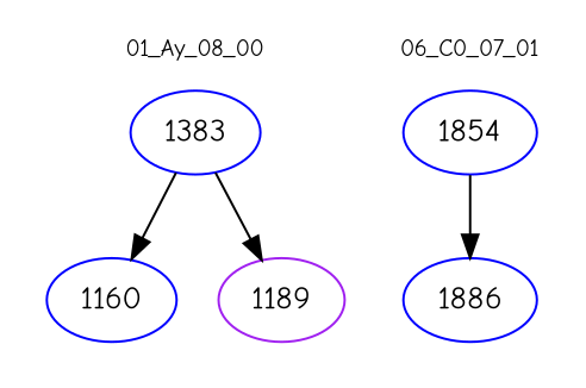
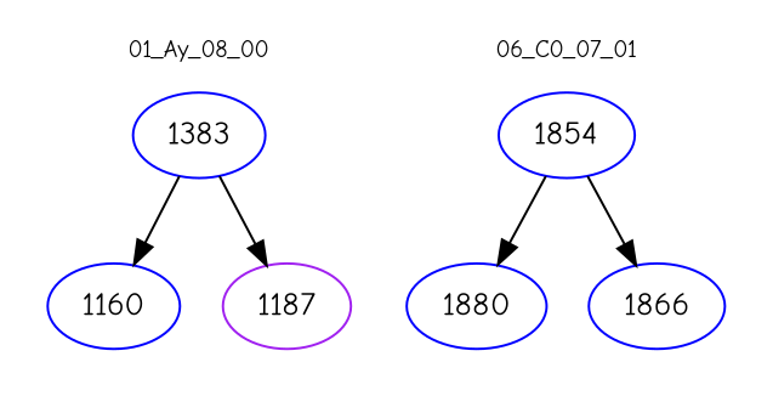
  digraph {
    fontname="Comic Neue"
    node [color=blue fontname="Comic Neue"]
    edge [color=black fontname="Comic Neue"]
    n1 [label=1383]
    n2 [label=1160]
-   n3 [color=purple label=1189]
+   n3 [color=purple label=1187]
    n4 [label=1854]
-   n6 [label=1886]
+   n5 [label=1880]
+   n6 [label=1866]
    subgraph cluster_1 {
      color=white
      fontsize=10
      label="01_Ay_08_00"
      n1
      n2
      n3
    }
    subgraph cluster_2 {
      color=white
      fontsize=10
      label="06_C0_07_01"
      n4
+     n5
      n6
    }
    n1 -> n2
    n1 -> n3
+   n4 -> n5
    n4 -> n6
  }
